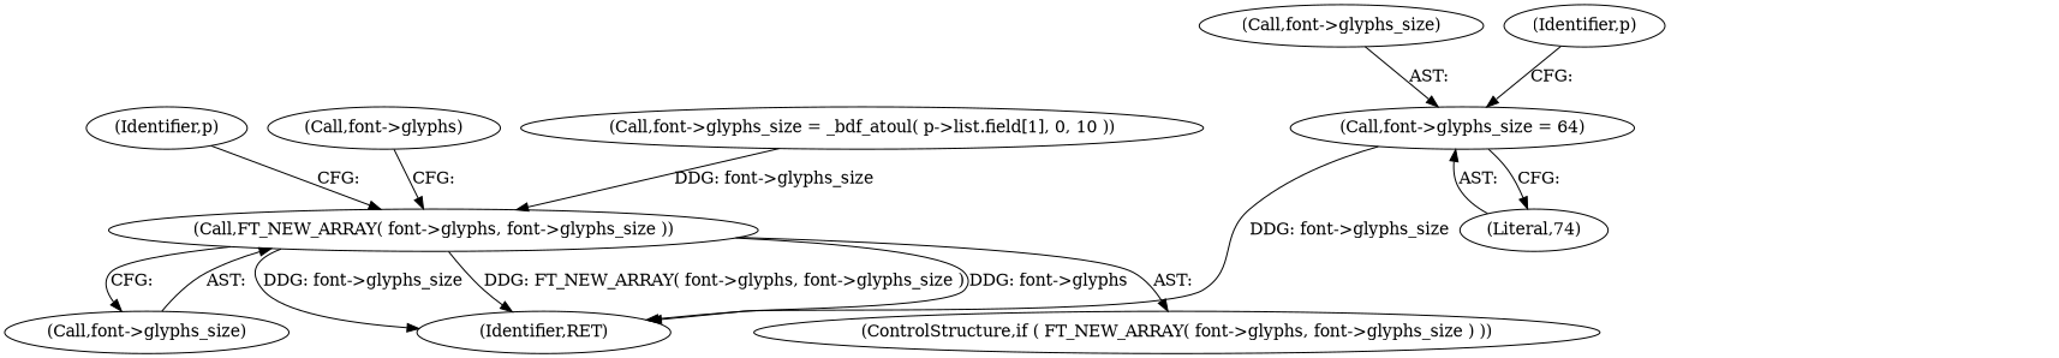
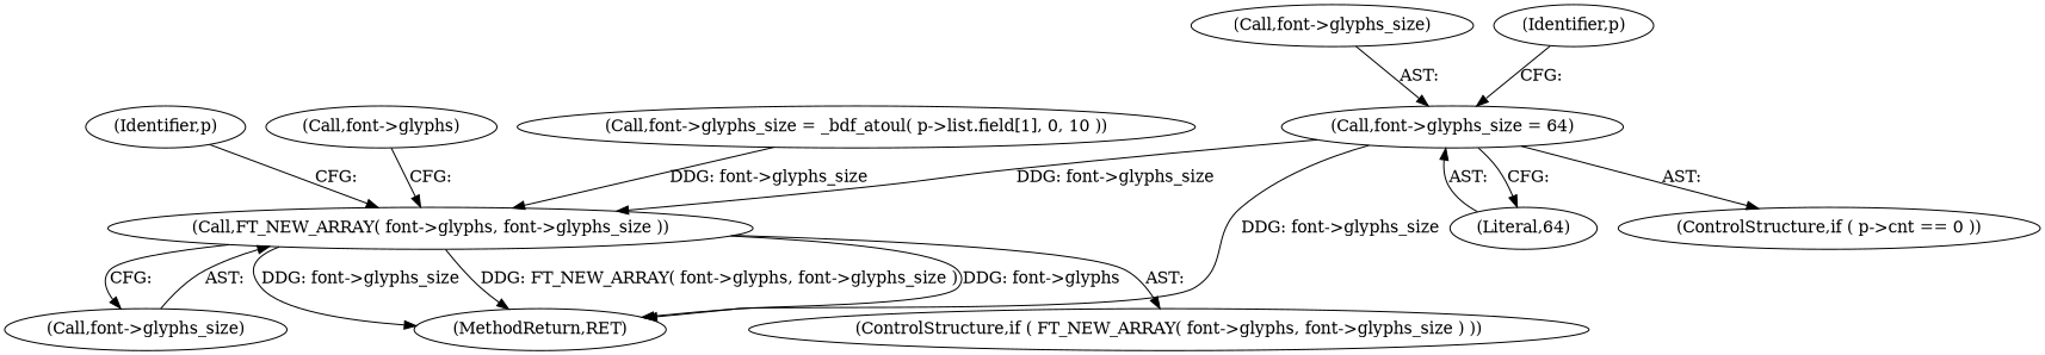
  digraph {
    n1 [label="(Call,font->glyphs_size = 64)"]
    n2 [label="(Call,FT_NEW_ARRAY( font->glyphs, font->glyphs_size ))"]
-   n4 [label="(Literal,74)"]
-   n5 [label="(Identifier,RET)"]
+   n3 [label="(ControlStructure,if ( p->cnt == 0 ))"]
+   n4 [label="(Literal,64)"]
+   n5 [label="(MethodReturn,RET)"]
    n6 [label="(Call,font->glyphs_size)"]
    n7 [label="(ControlStructure,if ( FT_NEW_ARRAY( font->glyphs, font->glyphs_size ) ))"]
    n8 [label="(Call,font->glyphs_size)"]
    n9 [label="(Identifier,p)"]
    n10 [label="(Call,font->glyphs)"]
    n11 [label="(Call,font->glyphs_size = _bdf_atoul( p->list.field[1], 0, 10 ))"]
    n12 [label="(Identifier,p)"]
+   n1 -> n2 [label="DDG: font->glyphs_size"]
+   n1 -> n3 [label="AST: "]
    n1 -> n4 [label="CFG: "]
    n1 -> n5 [label="DDG: font->glyphs_size"]
    n2 -> n5 [label="DDG: FT_NEW_ARRAY( font->glyphs, font->glyphs_size )"]
    n2 -> n5 [label="DDG: font->glyphs"]
    n2 -> n5 [label="DDG: font->glyphs_size"]
    n2 -> n6 [label="CFG: "]
    n2 -> n7 [label="AST: "]
    n4 -> n1 [label="AST: "]
    n6 -> n2 [label="AST: "]
    n8 -> n1 [label="AST: "]
    n9 -> n2 [label="CFG: "]
    n10 -> n2 [label="CFG: "]
    n11 -> n2 [label="DDG: font->glyphs_size"]
    n12 -> n1 [label="CFG: "]
  }
